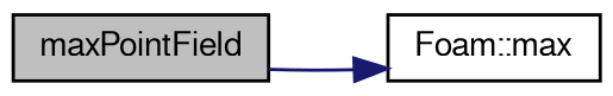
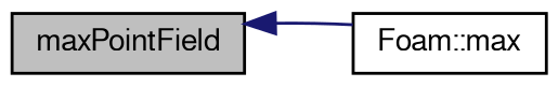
  digraph {
    rankdir=LR
    node [color=black fontname=FreeSans fontsize=10 shape=record]
    n1 [fillcolor=grey75 fontcolor=black height=0.2 label=maxPointField style=filled width=0.4]
    n2 [height=0.2 label="Foam::max" width=0.4]
-   n1 -> n2 [color=midnightblue fontname=FreeSans fontsize=10 labelfontname=FreeSans labelfontsize=10 style=solid]
+   n2 -> n1 [color=midnightblue fontname=FreeSans fontsize=10 labelfontname=FreeSans labelfontsize=10 style=solid]
  }
